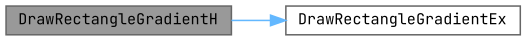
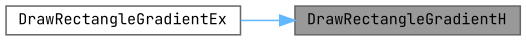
  digraph {
    rankdir=LR
    fontname="JetBrains Mono"
    node [fontname="JetBrains Mono" fontsize=10 shape=box style=filled]
    n1 [color=gray40 fillcolor=grey60 fontcolor=black height=0.2 label=DrawRectangleGradientH width=0.4]
    n2 [color=grey40 fillcolor=white height=0.2 label=DrawRectangleGradientEx width=0.4]
-   n1 -> n2 [color=steelblue1 fontname="JetBrains Mono" fontsize=10 labelfontname=Helvetica labelfontsize=10 style=solid]
+   n2 -> n1 [color=steelblue1 fontname="JetBrains Mono" fontsize=10 labelfontname=Helvetica labelfontsize=10 style=solid]
  }
